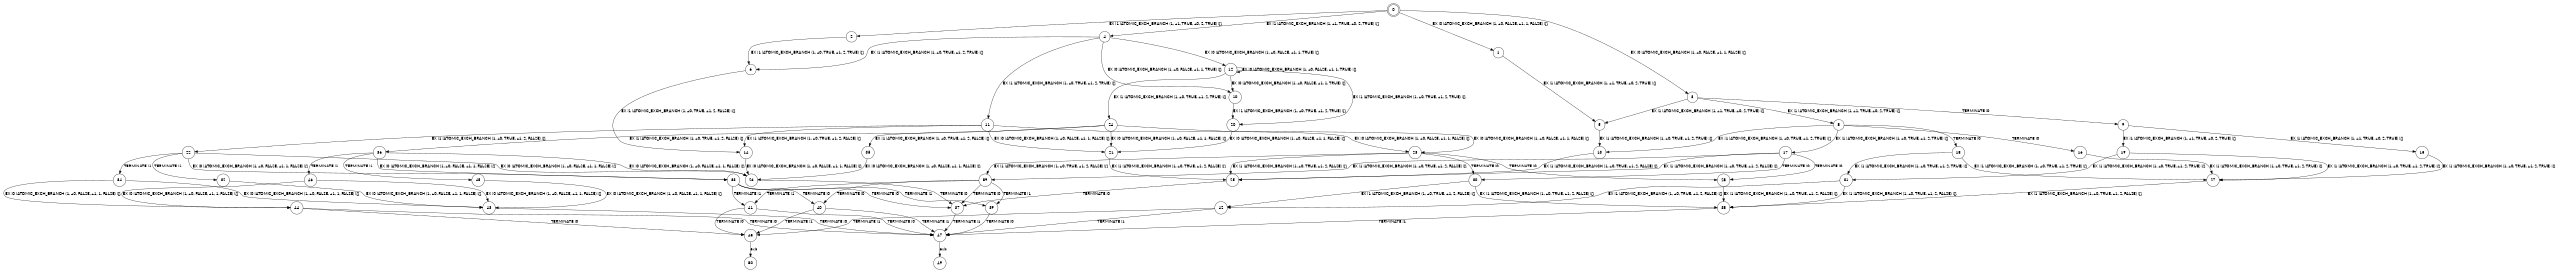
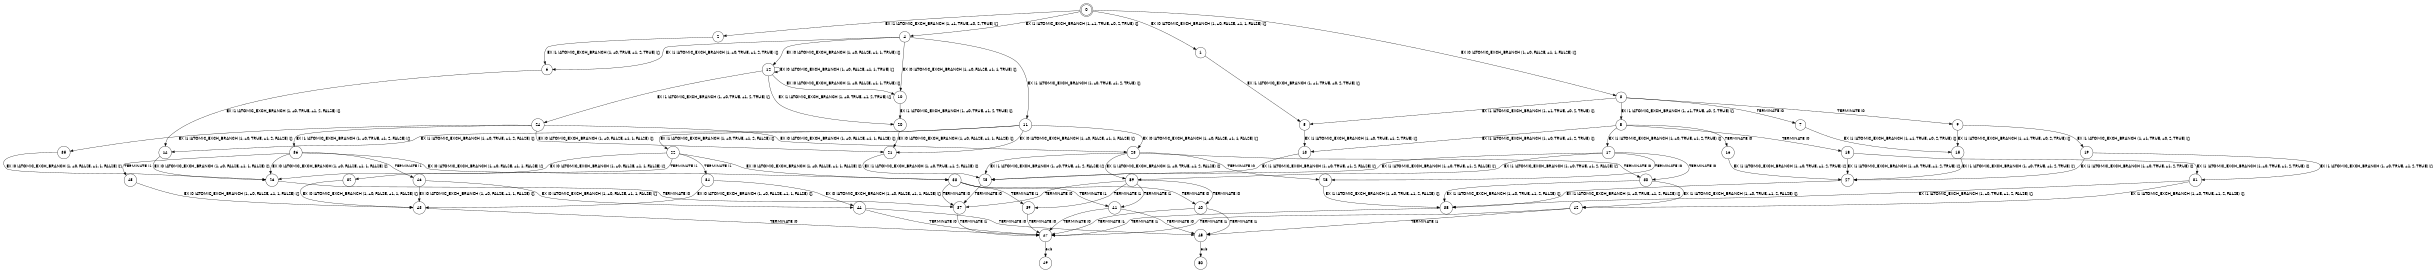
  digraph {
    fontname=Lato
    node [fontname=Lato shape=circle]
    edge [fontname=Lato]
    0 [peripheries=2]
    1
    2
    3
    4
    5
    6
+   7
    8
    9
    10
    11
    12
    13
    14
    15
    16
    17
    18
    19
    20
    21
    22
    23
    24
    25
    26
    27
    28
    n30 [label=89]
    30
    31
    32
    33
    34
    35
    36
    37
    38
    39
    40
    41
    42
    43
    44
    45
    46
    47
    48
    49
    n51 [label=80]
    0 -> 1 [label="EX !0 !ATOMIC_EXCH_BRANCH (1, +0, FALSE, +1, 1, FALSE) !{}"]
    0 -> 2 [label="EX !1 !ATOMIC_EXCH_BRANCH (1, +1, TRUE, +0, 2, TRUE) !{}"]
    0 -> 3 [label="EX !0 !ATOMIC_EXCH_BRANCH (1, +0, FALSE, +1, 1, FALSE) !{}"]
    0 -> 4 [label="EX !1 !ATOMIC_EXCH_BRANCH (1, +1, TRUE, +0, 2, TRUE) !{}"]
    1 -> 5 [label="EX !1 !ATOMIC_EXCH_BRANCH (1, +1, TRUE, +0, 2, TRUE) !{}"]
    2 -> 6 [label="EX !1 !ATOMIC_EXCH_BRANCH (1, +0, TRUE, +1, 2, TRUE) !{}"]
    3 -> 5 [label="EX !1 !ATOMIC_EXCH_BRANCH (1, +1, TRUE, +0, 2, TRUE) !{}"]
+   3 -> 7 [label="TERMINATE !0"]
    3 -> 8 [label="EX !1 !ATOMIC_EXCH_BRANCH (1, +1, TRUE, +0, 2, TRUE) !{}"]
    3 -> 9 [label="TERMINATE !0"]
    4 -> 6 [label="EX !1 !ATOMIC_EXCH_BRANCH (1, +0, TRUE, +1, 2, TRUE) !{}"]
    4 -> 10 [label="EX !0 !ATOMIC_EXCH_BRANCH (1, +0, FALSE, +1, 1, TRUE) !{}"]
    4 -> 11 [label="EX !1 !ATOMIC_EXCH_BRANCH (1, +0, TRUE, +1, 2, TRUE) !{}"]
    4 -> 12 [label="EX !0 !ATOMIC_EXCH_BRANCH (1, +0, FALSE, +1, 1, TRUE) !{}"]
    5 -> 13 [label="EX !1 !ATOMIC_EXCH_BRANCH (1, +0, TRUE, +1, 2, TRUE) !{}"]
    6 -> 14 [label="EX !1 !ATOMIC_EXCH_BRANCH (1, +0, TRUE, +1, 2, FALSE) !{}"]
+   7 -> 15 [label="EX !1 !ATOMIC_EXCH_BRANCH (1, +1, TRUE, +0, 2, TRUE) !{}"]
    8 -> 13 [label="EX !1 !ATOMIC_EXCH_BRANCH (1, +0, TRUE, +1, 2, TRUE) !{}"]
    8 -> 16 [label="TERMINATE !0"]
    8 -> 17 [label="EX !1 !ATOMIC_EXCH_BRANCH (1, +0, TRUE, +1, 2, TRUE) !{}"]
    8 -> 18 [label="TERMINATE !0"]
    9 -> 15 [label="EX !1 !ATOMIC_EXCH_BRANCH (1, +1, TRUE, +0, 2, TRUE) !{}"]
    9 -> 19 [label="EX !1 !ATOMIC_EXCH_BRANCH (1, +1, TRUE, +0, 2, TRUE) !{}"]
    10 -> 20 [label="EX !1 !ATOMIC_EXCH_BRANCH (1, +0, TRUE, +1, 2, TRUE) !{}"]
    11 -> 14 [label="EX !1 !ATOMIC_EXCH_BRANCH (1, +0, TRUE, +1, 2, FALSE) !{}"]
    11 -> 21 [label="EX !0 !ATOMIC_EXCH_BRANCH (1, +0, FALSE, +1, 1, FALSE) !{}"]
    11 -> 22 [label="EX !1 !ATOMIC_EXCH_BRANCH (1, +0, TRUE, +1, 2, FALSE) !{}"]
    11 -> 23 [label="EX !0 !ATOMIC_EXCH_BRANCH (1, +0, FALSE, +1, 1, FALSE) !{}"]
    12 -> 10 [label="EX !0 !ATOMIC_EXCH_BRANCH (1, +0, FALSE, +1, 1, TRUE) !{}"]
    12 -> 12 [label="EX !0 !ATOMIC_EXCH_BRANCH (1, +0, FALSE, +1, 1, TRUE) !{}"]
    12 -> 20 [label="EX !1 !ATOMIC_EXCH_BRANCH (1, +0, TRUE, +1, 2, TRUE) !{}"]
    12 -> 24 [label="EX !1 !ATOMIC_EXCH_BRANCH (1, +0, TRUE, +1, 2, TRUE) !{}"]
    13 -> 25 [label="EX !1 !ATOMIC_EXCH_BRANCH (1, +0, TRUE, +1, 2, FALSE) !{}"]
    14 -> 26 [label="EX !0 !ATOMIC_EXCH_BRANCH (1, +0, FALSE, +1, 1, FALSE) !{}"]
    15 -> 27 [label="EX !1 !ATOMIC_EXCH_BRANCH (1, +0, TRUE, +1, 2, TRUE) !{}"]
    16 -> 27 [label="EX !1 !ATOMIC_EXCH_BRANCH (1, +0, TRUE, +1, 2, TRUE) !{}"]
    17 -> 25 [label="EX !1 !ATOMIC_EXCH_BRANCH (1, +0, TRUE, +1, 2, FALSE) !{}"]
    17 -> 28 [label="TERMINATE !0"]
    17 -> n30 [label="EX !1 !ATOMIC_EXCH_BRANCH (1, +0, TRUE, +1, 2, FALSE) !{}"]
    17 -> 30 [label="TERMINATE !0"]
    18 -> 27 [label="EX !1 !ATOMIC_EXCH_BRANCH (1, +0, TRUE, +1, 2, TRUE) !{}"]
    18 -> 31 [label="EX !1 !ATOMIC_EXCH_BRANCH (1, +0, TRUE, +1, 2, TRUE) !{}"]
    19 -> 27 [label="EX !1 !ATOMIC_EXCH_BRANCH (1, +0, TRUE, +1, 2, TRUE) !{}"]
    19 -> 31 [label="EX !1 !ATOMIC_EXCH_BRANCH (1, +0, TRUE, +1, 2, TRUE) !{}"]
    20 -> 21 [label="EX !0 !ATOMIC_EXCH_BRANCH (1, +0, FALSE, +1, 1, FALSE) !{}"]
    21 -> 25 [label="EX !1 !ATOMIC_EXCH_BRANCH (1, +0, TRUE, +1, 2, FALSE) !{}"]
    22 -> 26 [label="EX !0 !ATOMIC_EXCH_BRANCH (1, +0, FALSE, +1, 1, FALSE) !{}"]
    22 -> 32 [label="TERMINATE !1"]
    22 -> 33 [label="EX !0 !ATOMIC_EXCH_BRANCH (1, +0, FALSE, +1, 1, FALSE) !{}"]
    22 -> 34 [label="TERMINATE !1"]
    23 -> 25 [label="EX !1 !ATOMIC_EXCH_BRANCH (1, +0, TRUE, +1, 2, FALSE) !{}"]
    23 -> 28 [label="TERMINATE !0"]
    23 -> n30 [label="EX !1 !ATOMIC_EXCH_BRANCH (1, +0, TRUE, +1, 2, FALSE) !{}"]
    23 -> 30 [label="TERMINATE !0"]
    24 -> 21 [label="EX !0 !ATOMIC_EXCH_BRANCH (1, +0, FALSE, +1, 1, FALSE) !{}"]
    24 -> 23 [label="EX !0 !ATOMIC_EXCH_BRANCH (1, +0, FALSE, +1, 1, FALSE) !{}"]
    24 -> 35 [label="EX !1 !ATOMIC_EXCH_BRANCH (1, +0, TRUE, +1, 2, FALSE) !{}"]
    24 -> 36 [label="EX !1 !ATOMIC_EXCH_BRANCH (1, +0, TRUE, +1, 2, FALSE) !{}"]
    25 -> 37 [label="TERMINATE !0"]
    26 -> 37 [label="TERMINATE !0"]
    27 -> 38 [label="EX !1 !ATOMIC_EXCH_BRANCH (1, +0, TRUE, +1, 2, FALSE) !{}"]
    28 -> 38 [label="EX !1 !ATOMIC_EXCH_BRANCH (1, +0, TRUE, +1, 2, FALSE) !{}"]
    n30 -> 37 [label="TERMINATE !0"]
    n30 -> 39 [label="TERMINATE !1"]
    n30 -> 40 [label="TERMINATE !0"]
    n30 -> 41 [label="TERMINATE !1"]
    30 -> 38 [label="EX !1 !ATOMIC_EXCH_BRANCH (1, +0, TRUE, +1, 2, FALSE) !{}"]
    30 -> 42 [label="EX !1 !ATOMIC_EXCH_BRANCH (1, +0, TRUE, +1, 2, FALSE) !{}"]
    31 -> 38 [label="EX !1 !ATOMIC_EXCH_BRANCH (1, +0, TRUE, +1, 2, FALSE) !{}"]
    31 -> 42 [label="EX !1 !ATOMIC_EXCH_BRANCH (1, +0, TRUE, +1, 2, FALSE) !{}"]
    32 -> 43 [label="EX !0 !ATOMIC_EXCH_BRANCH (1, +0, FALSE, +1, 1, FALSE) !{}"]
    33 -> 37 [label="TERMINATE !0"]
    33 -> 39 [label="TERMINATE !1"]
    33 -> 40 [label="TERMINATE !0"]
    33 -> 41 [label="TERMINATE !1"]
    34 -> 43 [label="EX !0 !ATOMIC_EXCH_BRANCH (1, +0, FALSE, +1, 1, FALSE) !{}"]
    34 -> 44 [label="EX !0 !ATOMIC_EXCH_BRANCH (1, +0, FALSE, +1, 1, FALSE) !{}"]
    35 -> 26 [label="EX !0 !ATOMIC_EXCH_BRANCH (1, +0, FALSE, +1, 1, FALSE) !{}"]
    36 -> 26 [label="EX !0 !ATOMIC_EXCH_BRANCH (1, +0, FALSE, +1, 1, FALSE) !{}"]
    36 -> 33 [label="EX !0 !ATOMIC_EXCH_BRANCH (1, +0, FALSE, +1, 1, FALSE) !{}"]
    36 -> 45 [label="TERMINATE !1"]
    36 -> 46 [label="TERMINATE !1"]
    37 -> 47 [label="TERMINATE !1"]
    38 -> 47 [label="TERMINATE !1"]
    39 -> 47 [label="TERMINATE !0"]
    40 -> 47 [label="TERMINATE !1"]
    40 -> 48 [label="TERMINATE !1"]
    41 -> 47 [label="TERMINATE !0"]
    41 -> 48 [label="TERMINATE !0"]
    42 -> 47 [label="TERMINATE !1"]
    42 -> 48 [label="TERMINATE !1"]
    43 -> 47 [label="TERMINATE !0"]
    44 -> 47 [label="TERMINATE !0"]
    44 -> 48 [label="TERMINATE !0"]
    45 -> 43 [label="EX !0 !ATOMIC_EXCH_BRANCH (1, +0, FALSE, +1, 1, FALSE) !{}"]
    46 -> 43 [label="EX !0 !ATOMIC_EXCH_BRANCH (1, +0, FALSE, +1, 1, FALSE) !{}"]
    46 -> 44 [label="EX !0 !ATOMIC_EXCH_BRANCH (1, +0, FALSE, +1, 1, FALSE) !{}"]
    47 -> 49 [label=exit]
    48 -> n51 [label=exit]
  }
